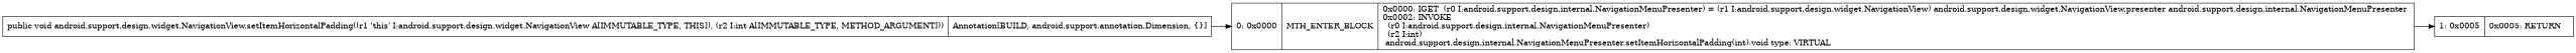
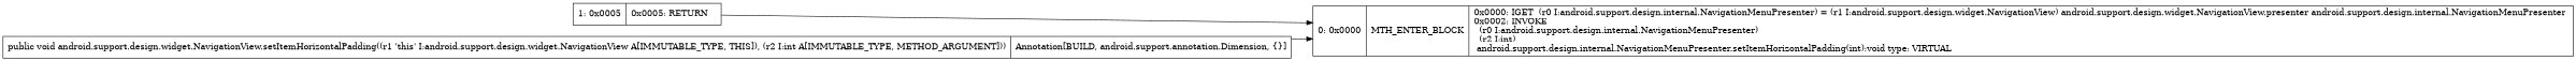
  digraph {
    rankdir=LR
    node [shape=record]
    n1 [label="{0\:\ 0x0000|MTH_ENTER_BLOCK\l|0x0000: IGET  (r0 I:android.support.design.internal.NavigationMenuPresenter) = (r1 I:android.support.design.widget.NavigationView) android.support.design.widget.NavigationView.presenter android.support.design.internal.NavigationMenuPresenter \l0x0002: INVOKE  \l  (r0 I:android.support.design.internal.NavigationMenuPresenter)\l  (r2 I:int)\l android.support.design.internal.NavigationMenuPresenter.setItemHorizontalPadding(int):void type: VIRTUAL \l}"]
    n2 [label="{1\:\ 0x0005|0x0005: RETURN   \l}"]
    n3 [label="{public void android.support.design.widget.NavigationView.setItemHorizontalPadding((r1 'this' I:android.support.design.widget.NavigationView A[IMMUTABLE_TYPE, THIS]), (r2 I:int A[IMMUTABLE_TYPE, METHOD_ARGUMENT]))  | Annotation[BUILD, android.support.annotation.Dimension, \{\}]\l}"]
-   n1 -> n2
+   n2 -> n1
    n3 -> n1
  }
